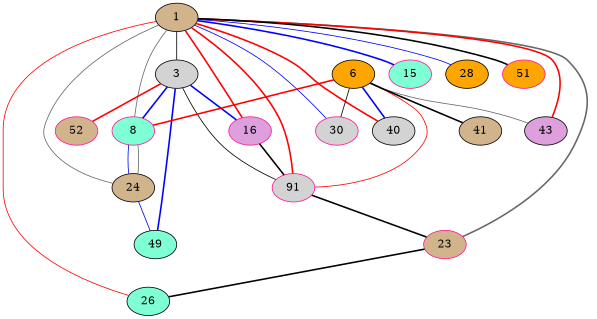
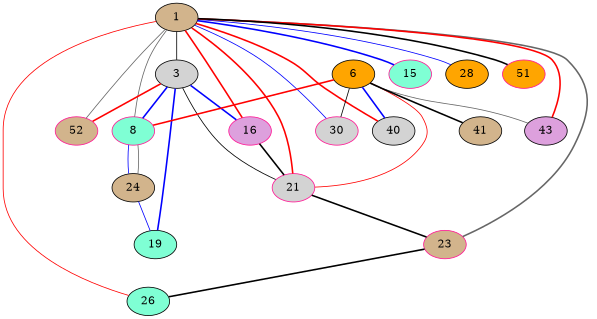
  graph {
    node [color=black fillcolor=tan style=filled]
    edge [color=blue style=bold]
    1 [super="+24+9+2"]
    3 [fillcolor=lightgrey super="+5+29"]
    8 [color=deeppink fillcolor=aquamarine]
    15 [color=deeppink fillcolor=aquamarine]
    16 [color=deeppink fillcolor=plum]
-   21 [color=deeppink fillcolor=lightgrey super="+25+22" label=91]
+   21 [color=deeppink fillcolor=lightgrey super="+25+22"]
    23 [color=deeppink super="+60"]
    26 [fillcolor=aquamarine]
    28 [fillcolor=orange]
    30 [color=deeppink fillcolor=lightgrey]
    40 [fillcolor=lightgrey]
    43 [fillcolor=plum]
    51 [color=deeppink fillcolor=orange super="+57"]
    52 [color=deeppink]
-   19 [fillcolor=aquamarine label=49]
+   19 [fillcolor=aquamarine]
    6 [fillcolor=orange super="+17+56+39+13+7+36+35+34+42"]
    41
    n18 [label=24]
    1 -- 3 [color=black style=solid weight=12]
    1 -- 8 [color=gray40 style=solid weight=8]
    1 -- 15 [weight=2]
    1 -- 16 [color=red]
    1 -- 21 [color=red weight=3]
    1 -- 23 [color=gray40 weight=2]
    1 -- 26 [color=red style=solid]
    1 -- 28 [style=solid weight=2]
    1 -- 30 [style=solid]
    1 -- 40 [color=red]
    1 -- 43 [color=red]
    1 -- 51 [color=black weight=3]
-   1 -- n18 [color=gray40 style=solid]
+   1 -- 52 [color=gray40 style=solid]
    3 -- 8 [weight=2]
    3 -- 16
    3 -- 21 [color=black style=solid]
    3 -- 52 [color=red]
    3 -- 19
    8 -- n18 [style=solid]
    8 -- n18 [color=gray40 style=solid]
    16 -- 21 [color=black]
    21 -- 23 [color=black]
    23 -- 26 [color=black]
    6 -- 8 [color=red weight=9]
    6 -- 21 [color=red style=solid weight=2]
    6 -- 30 [color=black style=solid]
    6 -- 40
    6 -- 43 [color=gray40 style=solid]
    6 -- 41 [color=black]
    n18 -- 19 [style=solid]
  }
